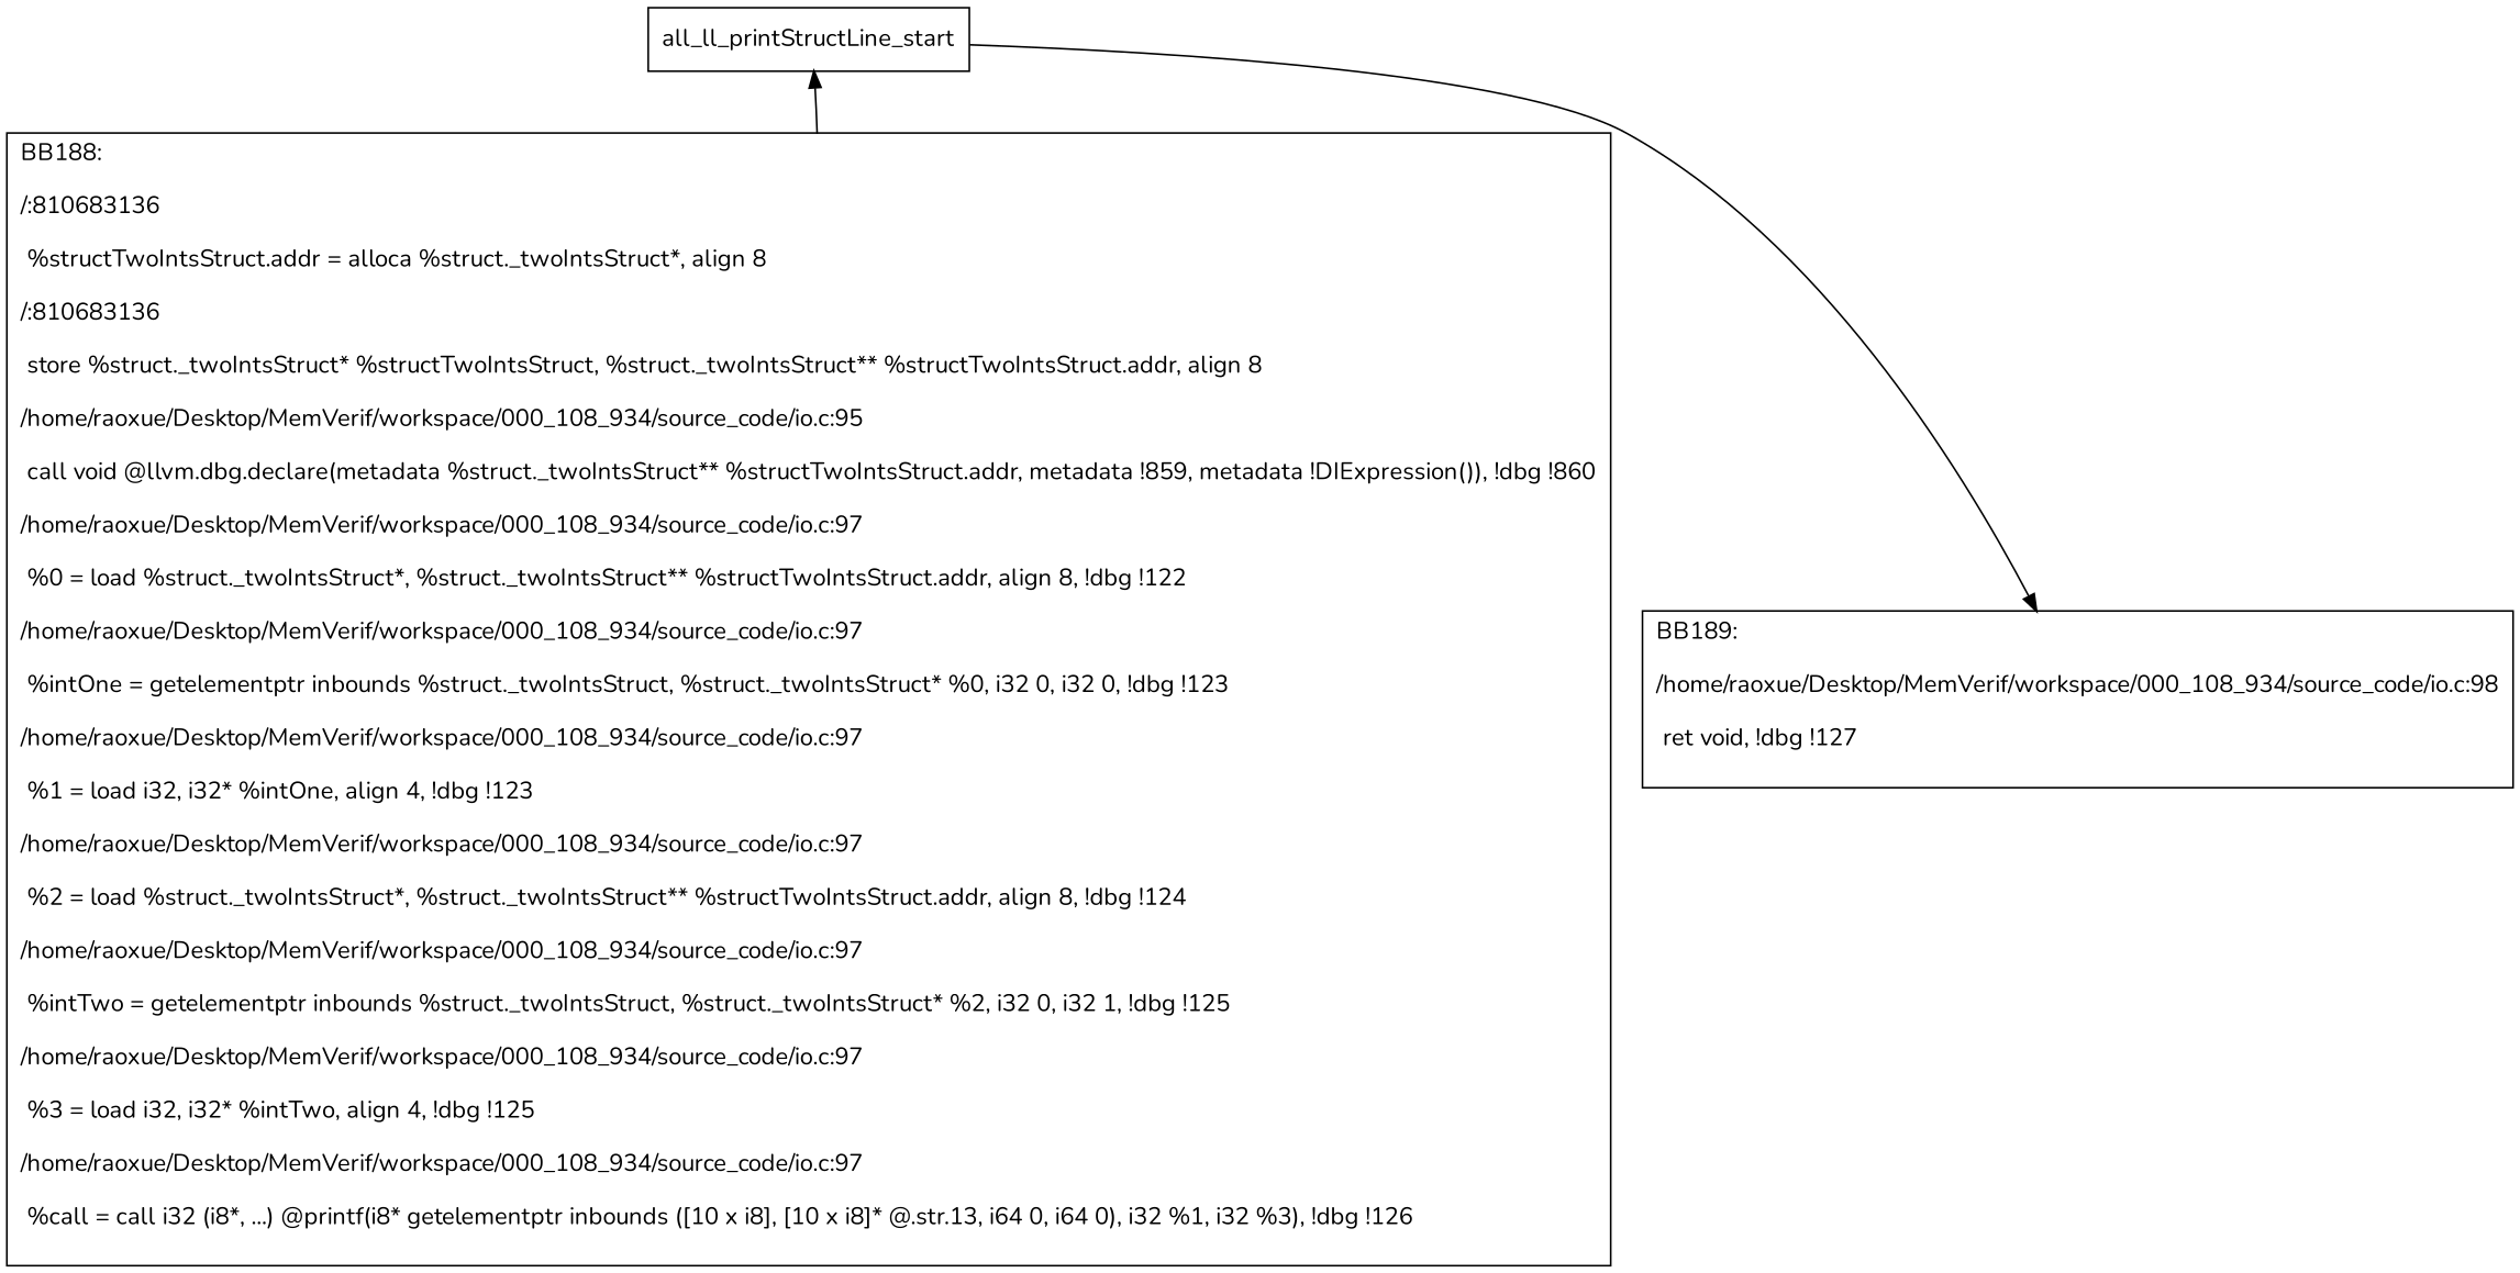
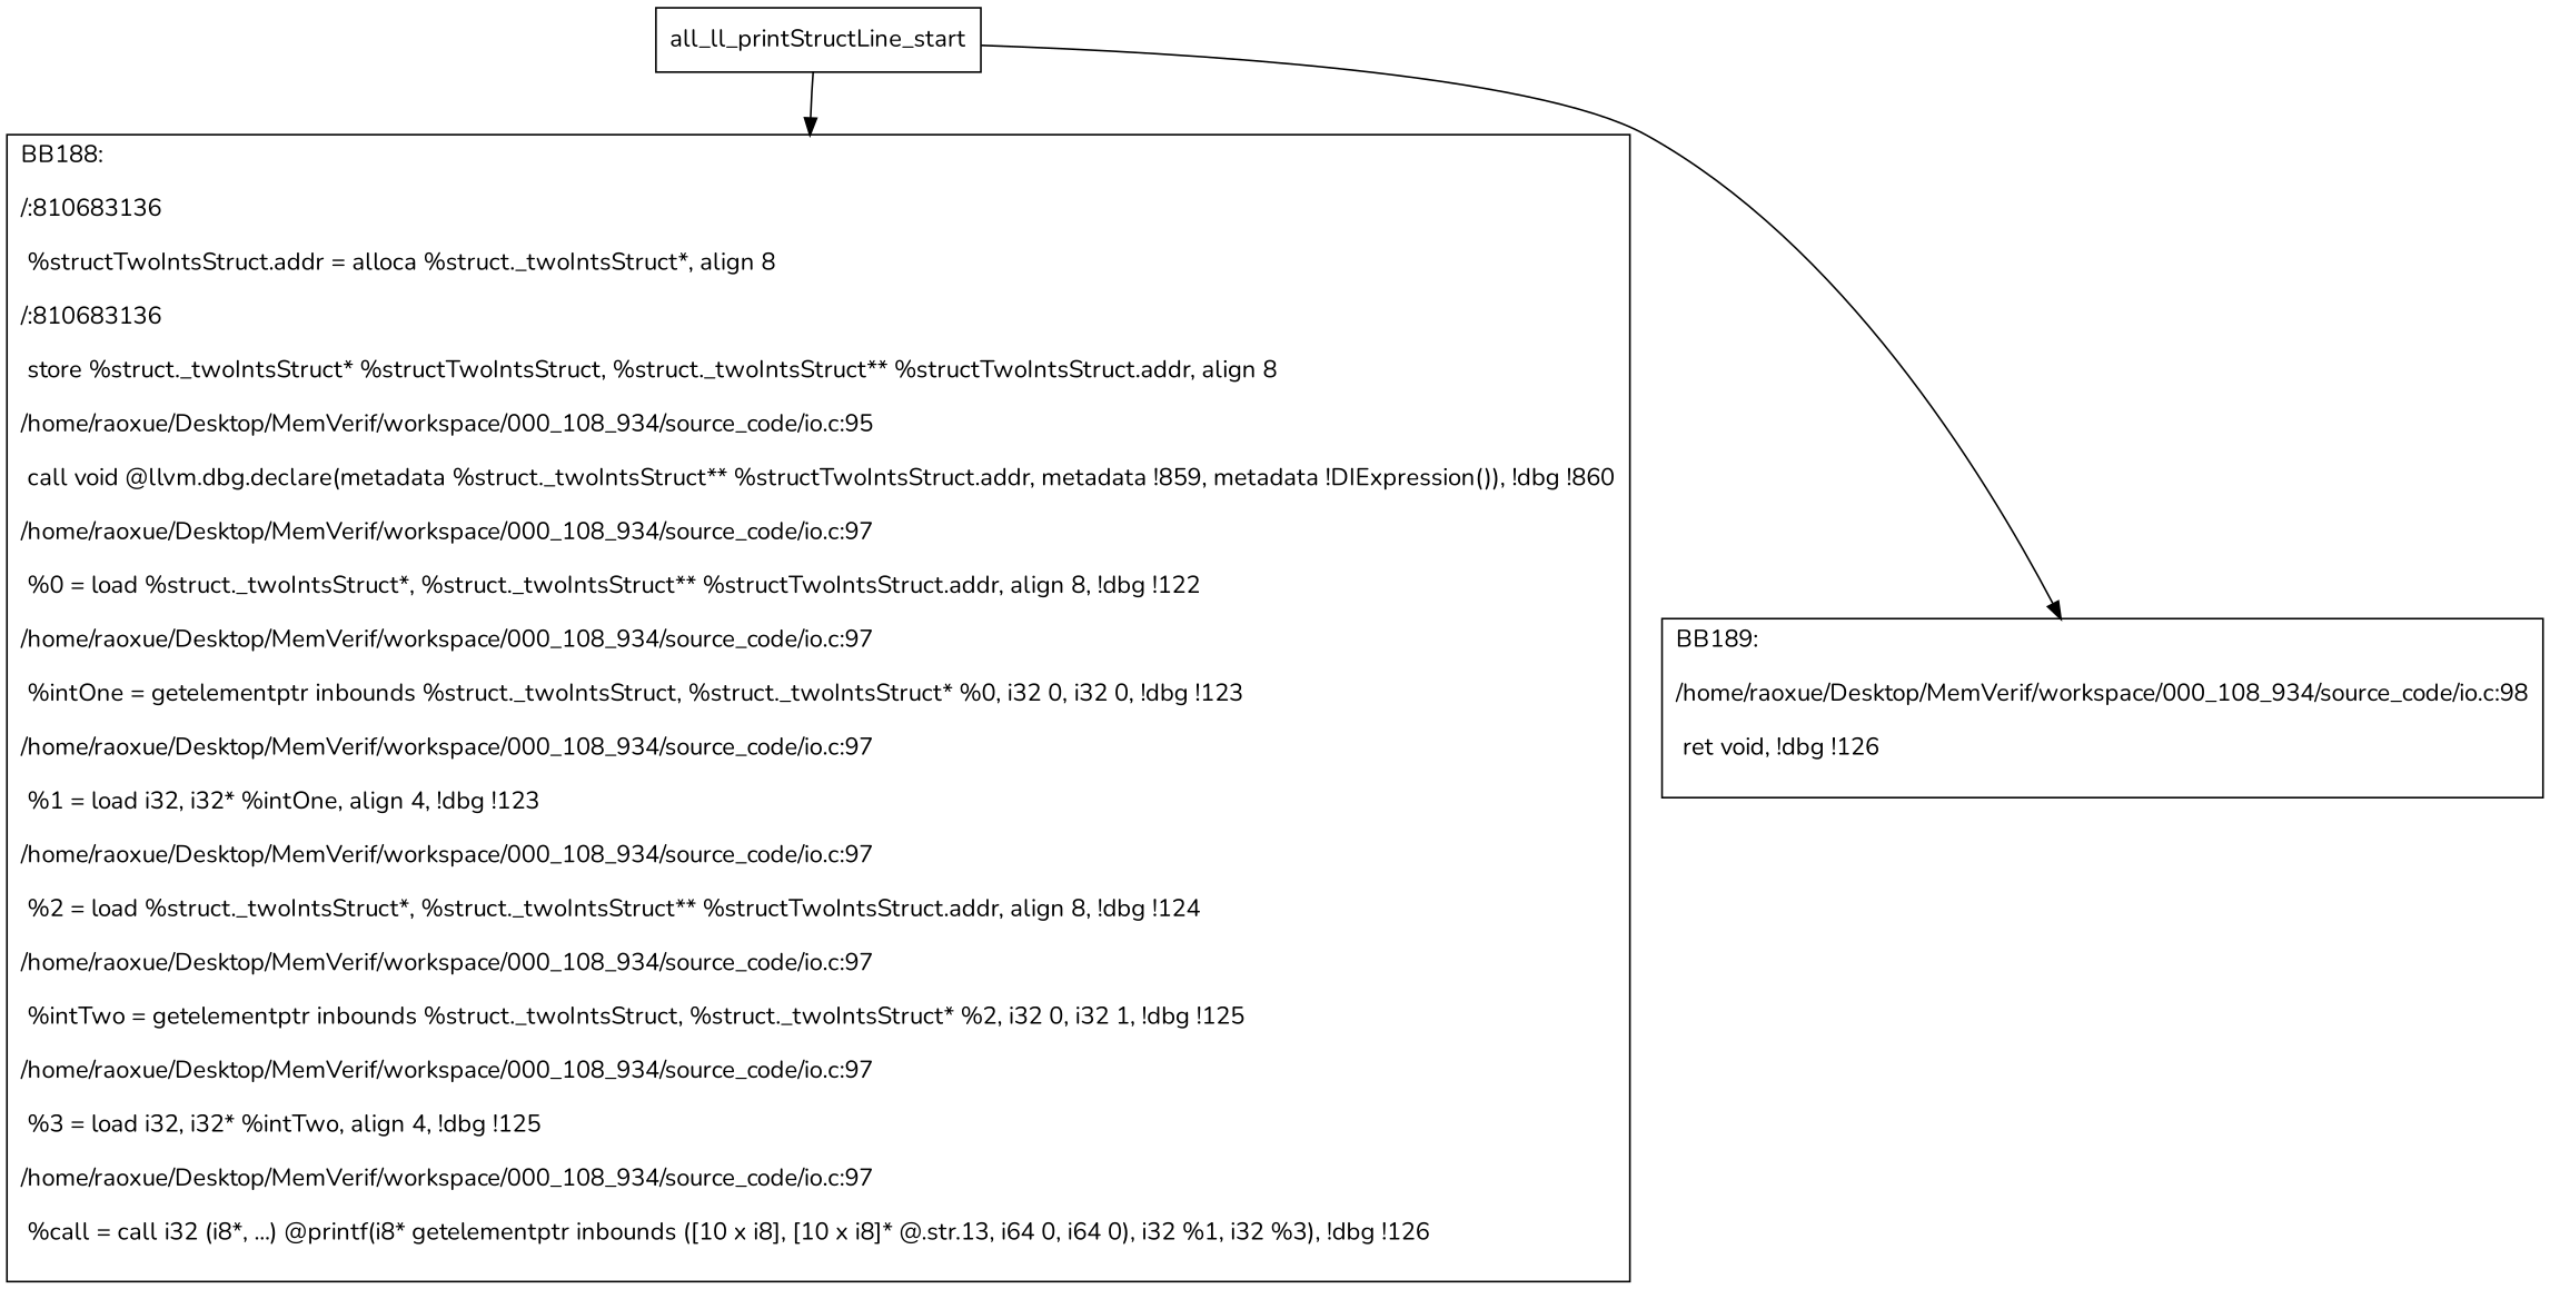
  digraph {
    fontname=Nunito
    node [fontname=Nunito shape=record]
    edge [fontname=Nunito]
    n1 [label="{all_ll_printStructLine_start}"]
    n2 [label="{BB188:\l\l/:810683136\l\n  %structTwoIntsStruct.addr = alloca %struct._twoIntsStruct*, align 8\l\n/:810683136\l\n  store %struct._twoIntsStruct* %structTwoIntsStruct, %struct._twoIntsStruct** %structTwoIntsStruct.addr, align 8\l\n/home/raoxue/Desktop/MemVerif/workspace/000_108_934/source_code/io.c:95\l\n  call void @llvm.dbg.declare(metadata %struct._twoIntsStruct** %structTwoIntsStruct.addr, metadata !859, metadata !DIExpression()), !dbg !860\l\n/home/raoxue/Desktop/MemVerif/workspace/000_108_934/source_code/io.c:97\l\n  %0 = load %struct._twoIntsStruct*, %struct._twoIntsStruct** %structTwoIntsStruct.addr, align 8, !dbg !122\l\n/home/raoxue/Desktop/MemVerif/workspace/000_108_934/source_code/io.c:97\l\n  %intOne = getelementptr inbounds %struct._twoIntsStruct, %struct._twoIntsStruct* %0, i32 0, i32 0, !dbg !123\l\n/home/raoxue/Desktop/MemVerif/workspace/000_108_934/source_code/io.c:97\l\n  %1 = load i32, i32* %intOne, align 4, !dbg !123\l\n/home/raoxue/Desktop/MemVerif/workspace/000_108_934/source_code/io.c:97\l\n  %2 = load %struct._twoIntsStruct*, %struct._twoIntsStruct** %structTwoIntsStruct.addr, align 8, !dbg !124\l\n/home/raoxue/Desktop/MemVerif/workspace/000_108_934/source_code/io.c:97\l\n  %intTwo = getelementptr inbounds %struct._twoIntsStruct, %struct._twoIntsStruct* %2, i32 0, i32 1, !dbg !125\l\n/home/raoxue/Desktop/MemVerif/workspace/000_108_934/source_code/io.c:97\l\n  %3 = load i32, i32* %intTwo, align 4, !dbg !125\l\n/home/raoxue/Desktop/MemVerif/workspace/000_108_934/source_code/io.c:97\l\n  %call = call i32 (i8*, ...) @printf(i8* getelementptr inbounds ([10 x i8], [10 x i8]* @.str.13, i64 0, i64 0), i32 %1, i32 %3), !dbg !126\l\n}"]
-   n3 [label="{BB189:\l\l/home/raoxue/Desktop/MemVerif/workspace/000_108_934/source_code/io.c:98\l\n  ret void, !dbg !127\l\n}"]
-   n2 -> n1
+   n3 [label="{BB189:\l\l/home/raoxue/Desktop/MemVerif/workspace/000_108_934/source_code/io.c:98\l\n  ret void, !dbg !126\l\n}"]
+   n1 -> n2
    n1 -> n3
  }
